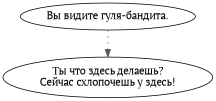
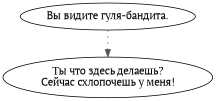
  digraph {
    fontname="PT Serif"
    node [color="#000000" fillcolor="#FFFFFF" style=filled fontname="PT Serif"]
    n1 [label="Вы видите гуля-бандита."]
-   n2 [label="Ты что здесь делаешь?\nСейчас схлопочешь у здесь!"]
+   n2 [label="Ты что здесь делаешь?\nСейчас схлопочешь у меня!"]
    n1 -> n2 [color="#555555" style=dotted fontname="PT Serif"]
  }
